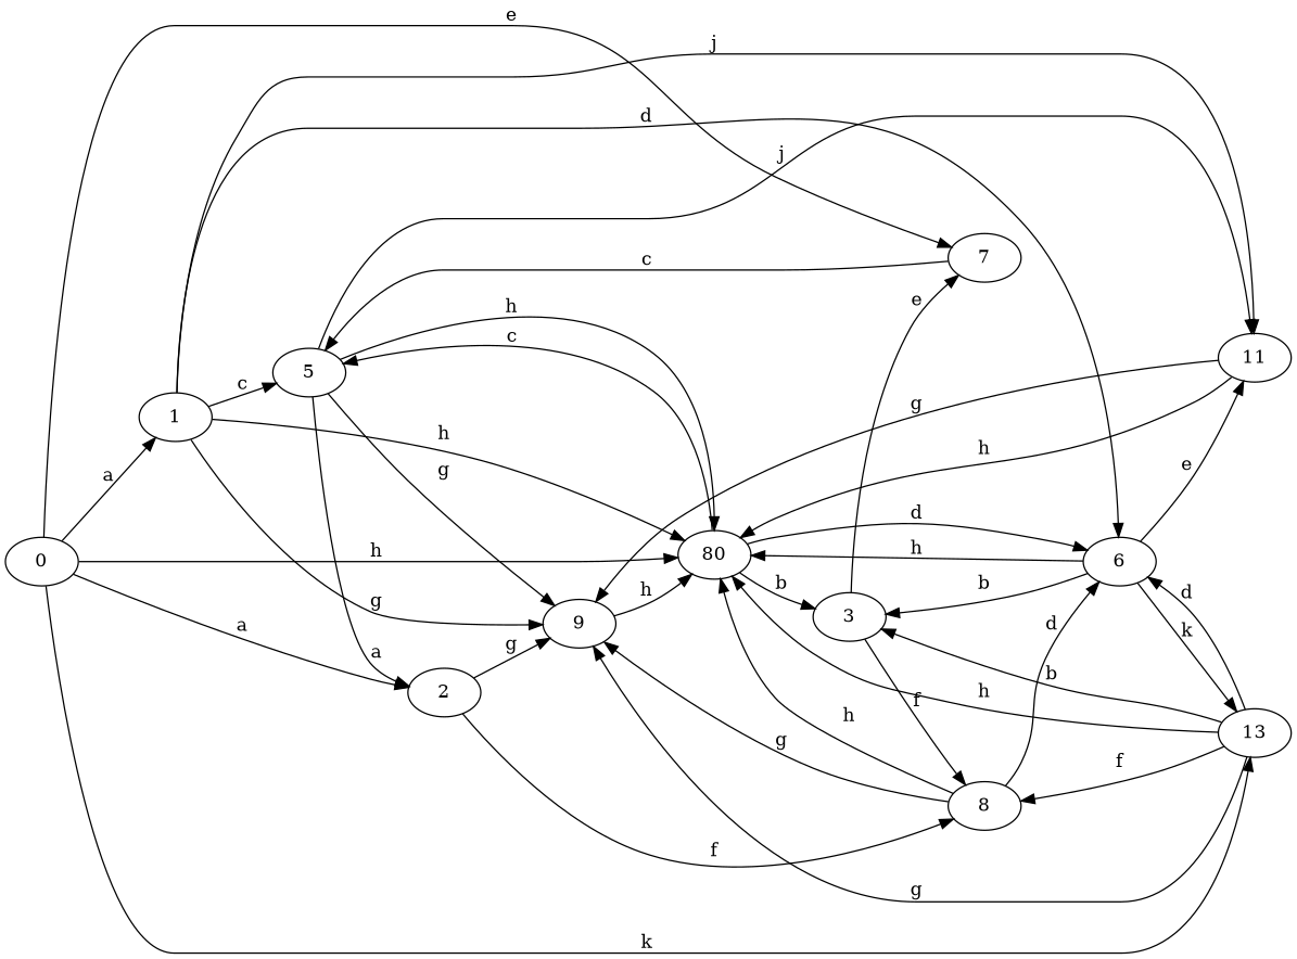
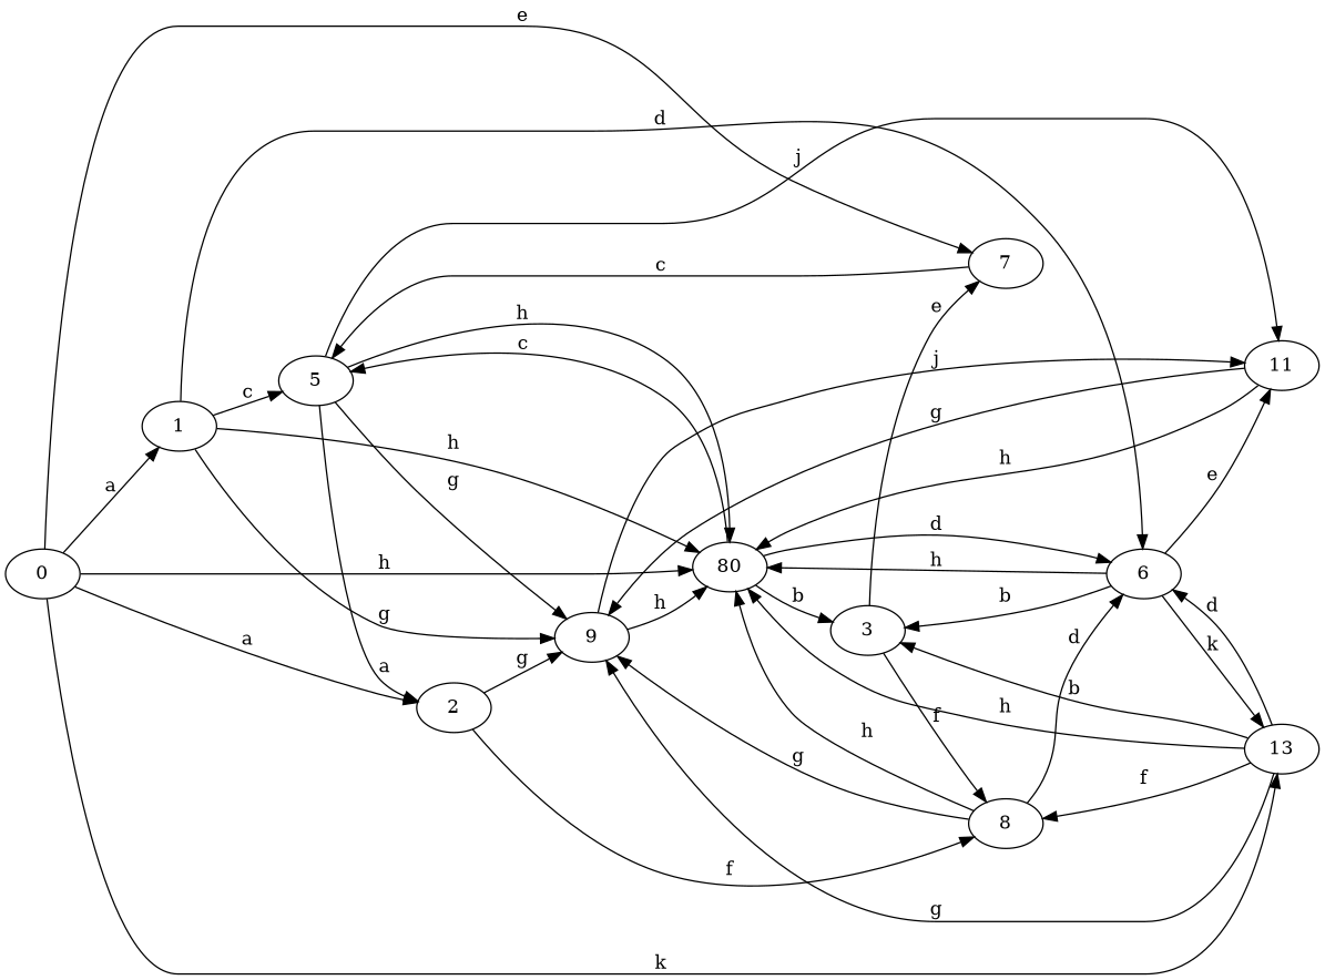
  strict digraph {
    rankdir=LR
    1
    5
    6
    9
    n5 [label=80]
    2
    11
    3
    13
    8
    7
    0
    1 -> 5 [label=c]
    1 -> 6 [label=d]
    1 -> 9 [label=g]
    1 -> n5 [label=h]
    5 -> 9 [label=g]
    5 -> n5 [label=h]
    5 -> 2 [label=a]
    5 -> 11 [label=j]
    6 -> n5 [label=h]
    6 -> 11 [label=e]
    6 -> 3 [label=b]
    6 -> 13 [label=k]
    9 -> n5 [label=h]
-   1 -> 11 [label=j]
+   9 -> 11 [label=j]
    n5 -> 5 [label=c]
    n5 -> 6 [label=d]
    n5 -> 3 [label=b]
    2 -> 9 [label=g]
    2 -> 8 [label=f]
    11 -> 9 [label=g]
    11 -> n5 [label=h]
    3 -> 8 [label=f]
    3 -> 7 [label=e]
    13 -> 6 [label=d]
    13 -> 9 [label=g]
    13 -> n5 [label=h]
    13 -> 3 [label=b]
    13 -> 8 [label=f]
    8 -> 6 [label=d]
    8 -> 9 [label=g]
    8 -> n5 [label=h]
    7 -> 5 [label=c]
    0 -> 1 [label=a]
    0 -> n5 [label=h]
    0 -> 2 [label=a]
    0 -> 13 [label=k]
    0 -> 7 [label=e]
  }
